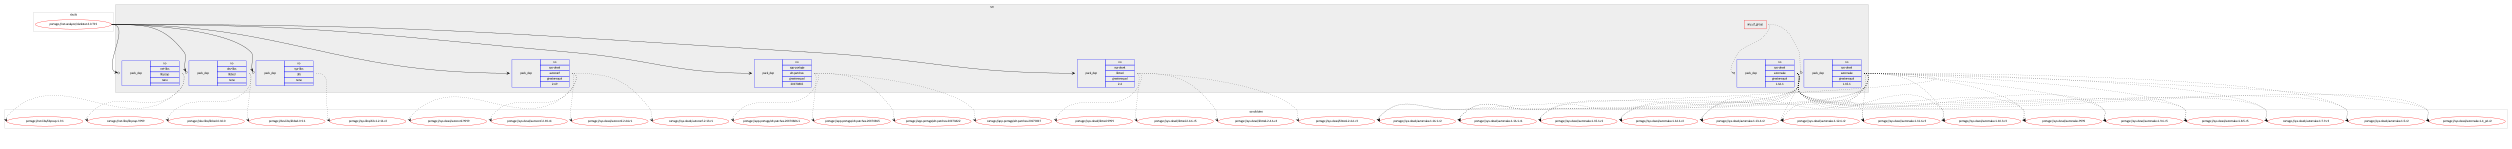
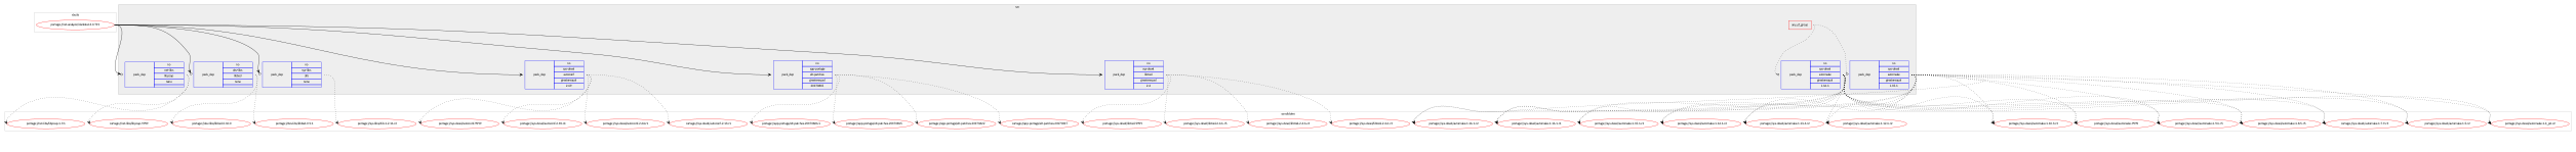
  digraph {
    compound=true
    concentrate=true
    fontname="IBM Plex Sans"
    fontsize=10
    newrank=true
    rankdir=TB
    ranksep=1.5
    node [color=red fontname="IBM Plex Sans" fontsize=10]
    edge [arrowhead=vee fontname="IBM Plex Sans" headport=w style=dotted tailport=e weight=100]
    n1 [label="portage://net-analyzer/darkstat-3.0.719" width=4]
    n2 [color=blue label=<<TABLE BORDER="0" CELLBORDER="1" CELLSPACING="0" CELLPADDING="4" WIDTH="220"><TR><TD ROWSPAN="6" CELLPADDING="30">pack_dep</TD></TR><TR><TD WIDTH="110">no</TD></TR><TR><TD>sys-devel</TD></TR><TR><TD>automake</TD></TR><TR><TD>greaterequal</TD></TR><TR><TD>1.16.1</TD></TR></TABLE>> shape=none]
    n3 [color=blue label=<<TABLE BORDER="0" CELLBORDER="1" CELLSPACING="0" CELLPADDING="4" WIDTH="220"><TR><TD ROWSPAN="6" CELLPADDING="30">pack_dep</TD></TR><TR><TD WIDTH="110">no</TD></TR><TR><TD>sys-devel</TD></TR><TR><TD>automake</TD></TR><TR><TD>greaterequal</TD></TR><TR><TD>1.15.1</TD></TR></TABLE>> shape=none]
    n4 [label=<<TABLE BORDER="0" CELLBORDER="1" CELLSPACING="0" CELLPADDING="4"><TR><TD CELLPADDING="10">any_of_group</TD></TR></TABLE>> shape=none]
    n5 [color=blue label=<<TABLE BORDER="0" CELLBORDER="1" CELLSPACING="0" CELLPADDING="4" WIDTH="220"><TR><TD ROWSPAN="6" CELLPADDING="30">pack_dep</TD></TR><TR><TD WIDTH="110">no</TD></TR><TR><TD>app-portage</TD></TR><TR><TD>elt-patches</TD></TR><TR><TD>greaterequal</TD></TR><TR><TD>20170815</TD></TR></TABLE>> shape=none]
    n6 [color=blue label=<<TABLE BORDER="0" CELLBORDER="1" CELLSPACING="0" CELLPADDING="4" WIDTH="220"><TR><TD ROWSPAN="6" CELLPADDING="30">pack_dep</TD></TR><TR><TD WIDTH="110">no</TD></TR><TR><TD>sys-devel</TD></TR><TR><TD>autoconf</TD></TR><TR><TD>greaterequal</TD></TR><TR><TD>2.69</TD></TR></TABLE>> shape=none]
    n7 [color=blue label=<<TABLE BORDER="0" CELLBORDER="1" CELLSPACING="0" CELLPADDING="4" WIDTH="220"><TR><TD ROWSPAN="6" CELLPADDING="30">pack_dep</TD></TR><TR><TD WIDTH="110">no</TD></TR><TR><TD>sys-devel</TD></TR><TR><TD>libtool</TD></TR><TR><TD>greaterequal</TD></TR><TR><TD>2.4</TD></TR></TABLE>> shape=none]
    n8 [color=blue label=<<TABLE BORDER="0" CELLBORDER="1" CELLSPACING="0" CELLPADDING="4" WIDTH="220"><TR><TD ROWSPAN="6" CELLPADDING="30">pack_dep</TD></TR><TR><TD WIDTH="110">no</TD></TR><TR><TD>dev-libs</TD></TR><TR><TD>libbsd</TD></TR><TR><TD>none</TD></TR><TR><TD></TD></TR></TABLE>> shape=none]
    n9 [color=blue label=<<TABLE BORDER="0" CELLBORDER="1" CELLSPACING="0" CELLPADDING="4" WIDTH="220"><TR><TD ROWSPAN="6" CELLPADDING="30">pack_dep</TD></TR><TR><TD WIDTH="110">no</TD></TR><TR><TD>net-libs</TD></TR><TR><TD>libpcap</TD></TR><TR><TD>none</TD></TR><TR><TD></TD></TR></TABLE>> shape=none]
    n10 [color=blue label=<<TABLE BORDER="0" CELLBORDER="1" CELLSPACING="0" CELLPADDING="4" WIDTH="220"><TR><TD ROWSPAN="6" CELLPADDING="30">pack_dep</TD></TR><TR><TD WIDTH="110">no</TD></TR><TR><TD>sys-libs</TD></TR><TR><TD>zlib</TD></TR><TR><TD>none</TD></TR><TR><TD></TD></TR></TABLE>> shape=none]
    n11 [label="portage://sys-devel/automake-1.10.3-r3" width=4]
-   n12 [label="portage://sys-devel/automake-1.11.6-r3" width=4]
    n13 [label="portage://sys-devel/automake-1.12.6-r2" width=4]
    n14 [label="portage://sys-devel/automake-1.13.4-r2" width=4]
    n15 [label="portage://sys-devel/automake-1.14.1-r2" width=4]
    n16 [label="portage://sys-devel/automake-1.15.1-r2" width=4]
    n17 [label="portage://sys-devel/automake-1.16.1-r1" width=4]
    n18 [label="portage://sys-devel/automake-1.16.1-r2" width=4]
    n19 [label="portage://sys-devel/automake-1.4_p6-r2" width=4]
    n20 [label="portage://sys-devel/automake-1.5-r2" width=4]
    n21 [label="portage://sys-devel/automake-1.7.9-r3" width=4]
    n22 [label="portage://sys-devel/automake-1.8.5-r5" width=4]
    n23 [label="portage://sys-devel/automake-1.9.6-r5" width=4]
    n24 [label="portage://sys-devel/automake-9999" width=4]
    n25 [label="portage://app-portage/elt-patches-20170317" width=4]
    n26 [label="portage://app-portage/elt-patches-20170422" width=4]
    n27 [label="portage://app-portage/elt-patches-20170815" width=4]
    n28 [label="portage://app-portage/elt-patches-20170826.1" width=4]
    n29 [label="portage://sys-devel/autoconf-2.13-r1" width=4]
    n30 [label="portage://sys-devel/autoconf-2.64-r1" width=4]
    n31 [label="portage://sys-devel/autoconf-2.69-r4" width=4]
    n32 [label="portage://sys-devel/autoconf-9999" width=4]
    n33 [label="portage://sys-devel/libtool-2.4.6-r3" width=4]
    n34 [label="portage://sys-devel/libtool-2.4.6-r4" width=4]
    n35 [label="portage://sys-devel/libtool-2.4.6-r5" width=4]
    n36 [label="portage://sys-devel/libtool-9999" width=4]
    n37 [label="portage://dev-libs/libbsd-0.10.0" width=4]
    n38 [label="portage://dev-libs/libbsd-0.9.1" width=4]
    n39 [label="portage://net-libs/libpcap-1.9.1" width=4]
    n40 [label="portage://net-libs/libpcap-9999" width=4]
    n41 [label="portage://sys-libs/zlib-1.2.11-r2" width=4]
    subgraph cluster_1 {
      color=gray
      label=<<i>ebuild</i>>
      rank=same
      n1
    }
    subgraph cluster_2 {
      color=gray
      label=<<i>dependencies</i>>
      subgraph cluster_3 {
        color=gray
        fillcolor="#eeeeee"
        label=<<i>compile</i>>
        style=filled
        subgraph sub_4 {
          color=gray
          fillcolor="#eeeeee"
          label=<<i>compile</i>>
          style=filled
          n4
          subgraph sub_5 {
            color=gray
            fillcolor="#eeeeee"
            label=<<i>compile</i>>
            style=filled
            n2
          }
          subgraph sub_6 {
            color=gray
            fillcolor="#eeeeee"
            label=<<i>compile</i>>
            style=filled
            n3
          }
        }
        subgraph sub_7 {
          color=gray
          fillcolor="#eeeeee"
          label=<<i>compile</i>>
          style=filled
          n5
        }
        subgraph sub_8 {
          color=gray
          fillcolor="#eeeeee"
          label=<<i>compile</i>>
          style=filled
          n6
        }
        subgraph sub_9 {
          color=gray
          fillcolor="#eeeeee"
          label=<<i>compile</i>>
          style=filled
          n7
        }
      }
      subgraph cluster_10 {
        color=gray
        fillcolor="#eeeeee"
        label=<<i>compile and run</i>>
        style=filled
        subgraph sub_11 {
          color=gray
          fillcolor="#eeeeee"
          label=<<i>compile and run</i>>
          style=filled
          n8
        }
        subgraph sub_12 {
          color=gray
          fillcolor="#eeeeee"
          label=<<i>compile and run</i>>
          style=filled
          n9
        }
        subgraph sub_13 {
          color=gray
          fillcolor="#eeeeee"
          label=<<i>compile and run</i>>
          style=filled
          n10
        }
      }
      subgraph cluster_14 {
        color=gray
        fillcolor="#eeeeee"
        label=<<i>run</i>>
        style=filled
      }
    }
    subgraph cluster_15 {
      color=gray
      label=<<i>candidates</i>>
      rank=same
      subgraph sub_16 {
        color=black
        label=<<i>candidates</i>>
        nodesep=1
        rank=same
        n11
-       n12
        n13
        n14
        n15
        n16
        n17
        n18
        n19
        n20
        n21
        n22
        n23
        n24
      }
      subgraph sub_17 {
        color=black
        label=<<i>candidates</i>>
        nodesep=1
        rank=same
        n11
-       n12
        n13
        n14
        n15
        n16
        n17
        n18
        n19
        n20
        n21
        n22
        n23
        n24
      }
      subgraph sub_18 {
        color=black
        label=<<i>candidates</i>>
        nodesep=1
        rank=same
        n25
        n26
        n27
        n28
      }
      subgraph sub_19 {
        color=black
        label=<<i>candidates</i>>
        nodesep=1
        rank=same
        n29
        n30
        n31
        n32
      }
      subgraph sub_20 {
        color=black
        label=<<i>candidates</i>>
        nodesep=1
        rank=same
        n33
        n34
        n35
        n36
      }
      subgraph sub_21 {
        color=black
        label=<<i>candidates</i>>
        nodesep=1
        rank=same
        n37
        n38
      }
      subgraph sub_22 {
        color=black
        label=<<i>candidates</i>>
        nodesep=1
        rank=same
        n39
        n40
      }
      subgraph sub_23 {
        color=black
        label=<<i>candidates</i>>
        nodesep=1
        rank=same
        n41
      }
    }
    n1 -> n5 [style=solid weight=20]
    n1 -> n6 [style=solid weight=20]
    n1 -> n7 [style=solid weight=20]
    n1 -> n8 [arrowhead=odotvee style=solid weight=20]
    n1 -> n9 [arrowhead=odotvee style=solid weight=20]
    n1 -> n10 [arrowhead=odotvee style=solid weight=20]
    n2 -> n11
-   n2 -> n12
    n2 -> n13
    n2 -> n14
    n2 -> n15
    n2 -> n16
    n2 -> n17
    n2 -> n18
    n2 -> n19
    n2 -> n20
    n2 -> n21
    n2 -> n22
    n2 -> n23
    n2 -> n24
    n3 -> n11
-   n3 -> n12
    n3 -> n13
    n3 -> n14
    n3 -> n15
    n3 -> n16
    n3 -> n17
    n3 -> n18
    n3 -> n19
    n3 -> n20
    n3 -> n21
    n3 -> n22
    n3 -> n23
    n3 -> n24
    n4 -> n2 [arrowhead=oinv weight=20]
    n4 -> n3 [arrowhead=oinv weight=20]
    n5 -> n25
    n5 -> n26
    n5 -> n27
    n5 -> n28
    n6 -> n29
    n6 -> n30
    n6 -> n31
    n6 -> n32
    n7 -> n33
    n7 -> n34
    n7 -> n35
    n7 -> n36
    n8 -> n37
    n8 -> n38
    n9 -> n39
    n9 -> n40
    n10 -> n41
  }
